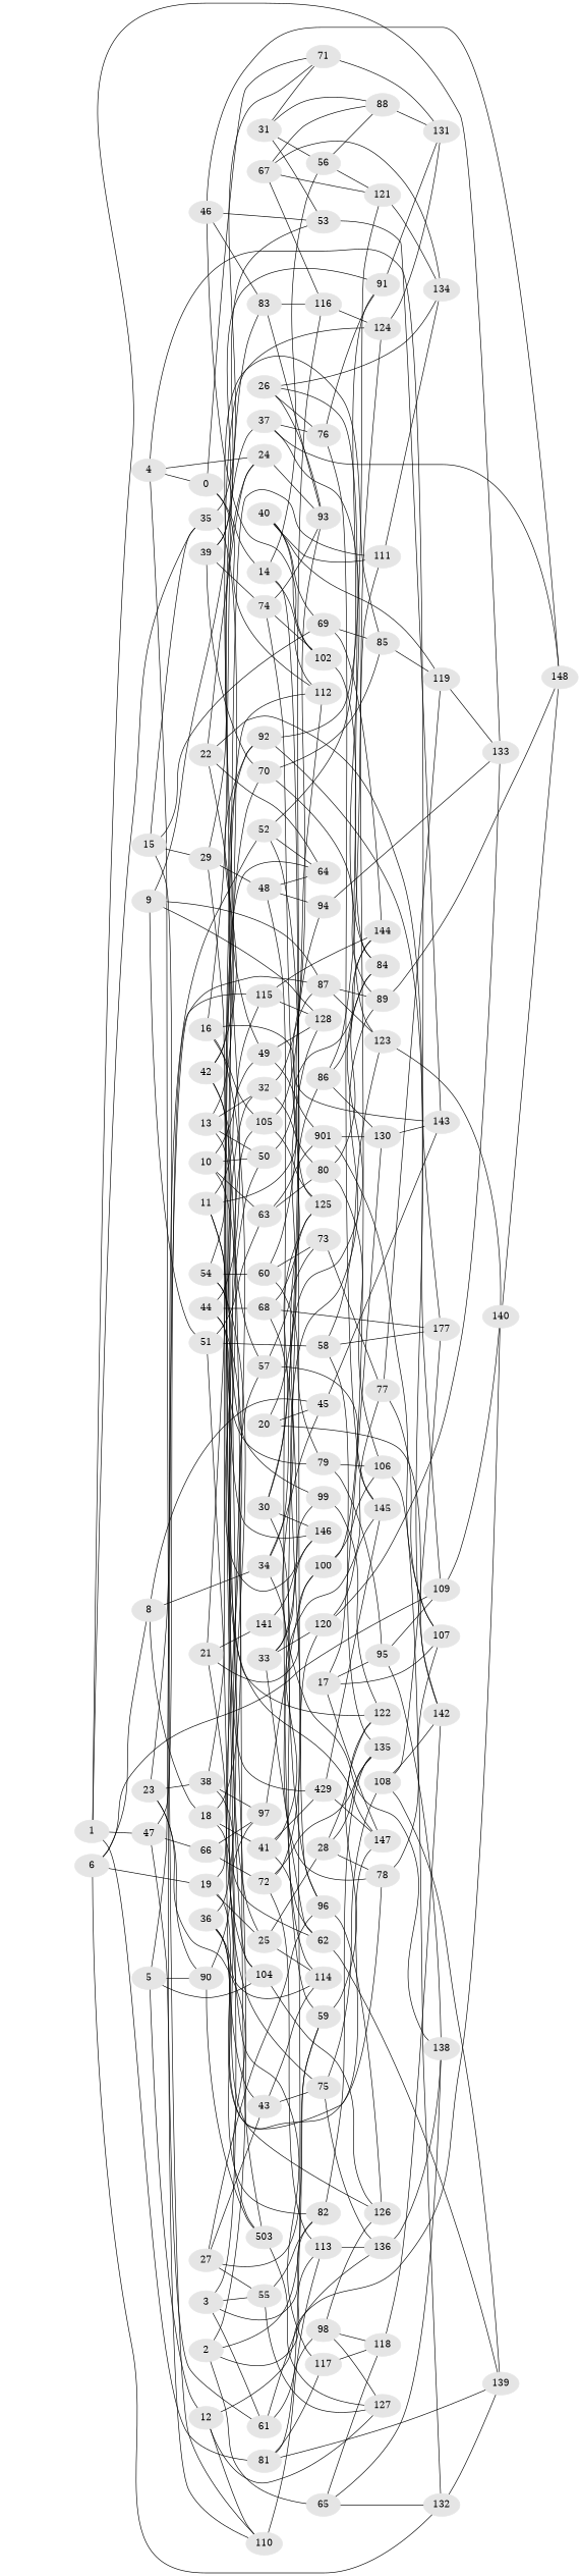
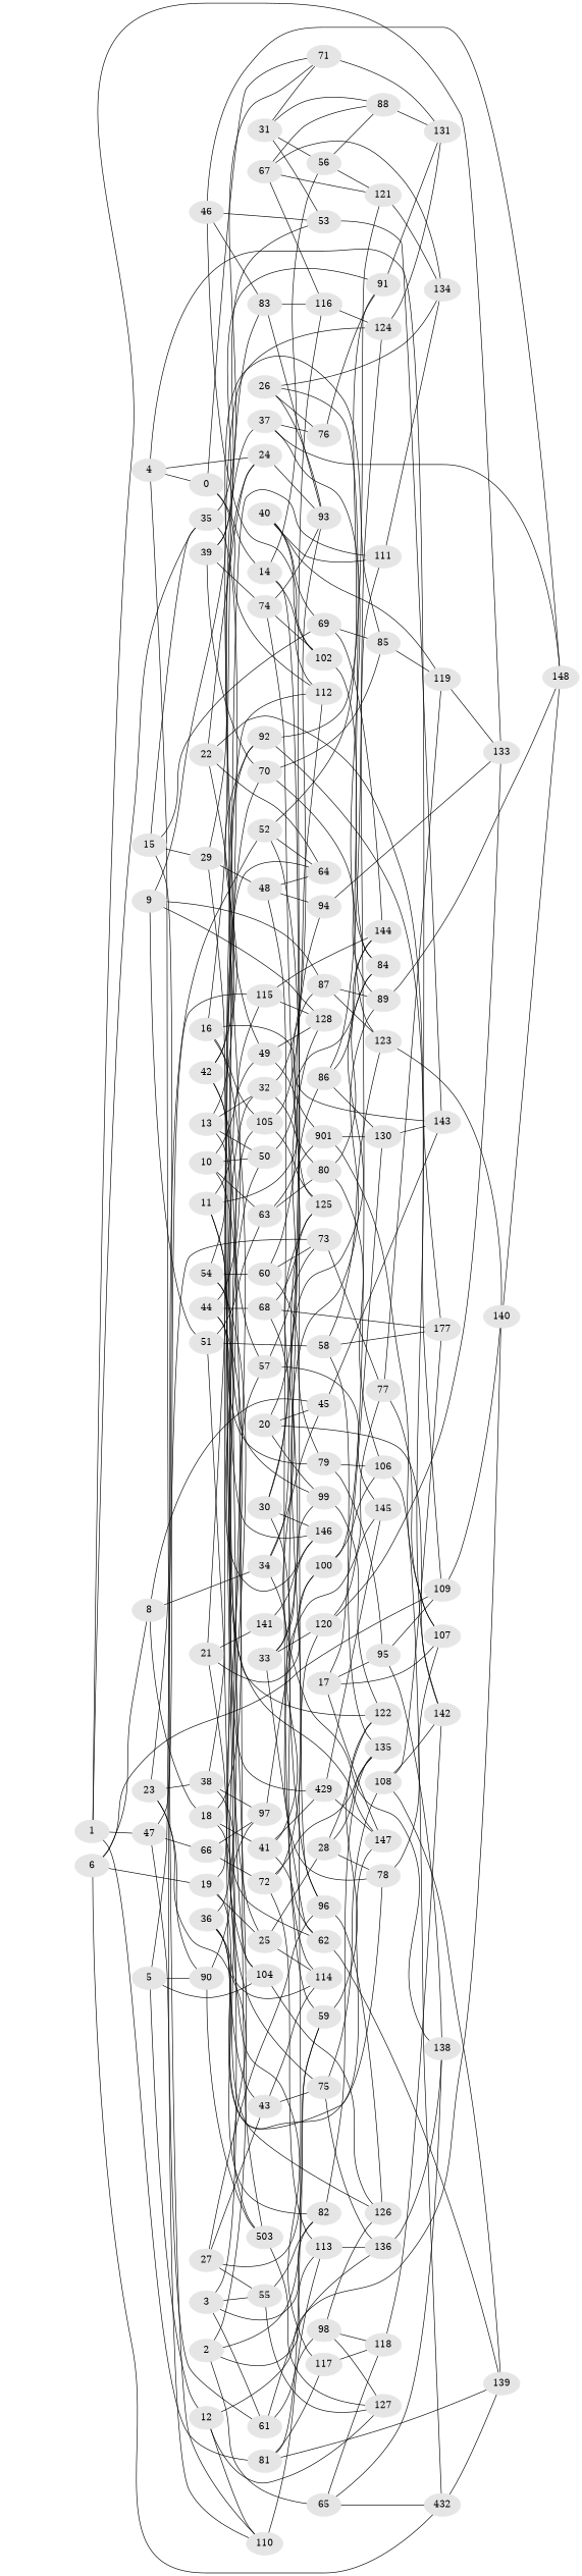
  graph {
    rankdir=LR
    node [color=gray90 style=filled]
    1
    35
    47
    81
    133
    71
    99
    61
    115
    66
    120
    117
    139
    2
    50
    59
    65
    113
    87
    122
-   132
+   132 [label=432]
    118
    138
    136
    3
    32
    55
    82
    93
    80
    127
    98
    135
    n34 [label=0]
    4
    24
    110
    n38 [label=177]
    14
    112
    5
    12
    73
    90
    104
    140
    77
    n48 [label=503]
    97
    126
    6
    8
    19
    109
    18
    34
    45
    25
    78
    111
    56
    96
    102
    131
    41
    57
    84
    143
    9
    51
    85
    128
    63
    58
    119
    123
    89
    10
    147
    n80 [label=901]
    144
    11
    49
    146
    148
    13
    79
    95
    106
    88
    121
    15
    29
    69
    37
    48
    16
    83
    105
    28
    114
    116
    125
    17
    107
    130
    62
    n108 [label=429]
    145
    134
    20
    142
    21
    43
    70
    100
    141
    75
    22
    64
    23
    38
    52
    91
    26
    76
    27
    94
    30
    124
    31
    53
    33
    36
    39
    74
    40
    42
    92
    108
    44
    68
    86
    46
    72
    54
    60
    67
    1 -- 35
    1 -- 47
    1 -- 81
    1 -- 133
    35 -- 71
    35 -- 99
    47 -- 61
    47 -- 115
    47 -- 66
    81 -- 120
    81 -- 117
    81 -- 139
    71 -- 131
    99 -- 122
    61 -- 136
    61 -- 98
    115 -- 128
    115 -- 144
    66 -- 97
    66 -- 72
    120 -- 133
    120 -- 145
    117 -- 118
    2 -- 50
    2 -- 59
    2 -- 65
    2 -- 113
    50 -- 87
    59 -- 122
    65 -- 132
    65 -- 118
    65 -- 138
    113 -- 136
    87 -- 123
    87 -- 89
    132 -- 139
    118 -- 142
    136 -- 138
    3 -- 61
    3 -- 32
    3 -- 55
    3 -- 82
    32 -- 93
    32 -- 80
    55 -- 82
    55 -- 127
    82 -- 135
    80 -- 84
    80 -- 106
    98 -- 118
    98 -- 127
    98 -- 126
    n34 -- 71
    n34 -- 14
    n34 -- 112
    4 -- n34
    4 -- 24
    4 -- 110
    4 -- n38
    24 -- 93
    110 -- 113
    14 -- 56
    14 -- 96
    14 -- 102
    5 -- 12
-   5 -- 87
+   5 -- 73
    5 -- 90
    5 -- 104
    12 -- 127
    12 -- 110
    12 -- 140
    73 -- 77
    90 -- n48
    90 -- 97
    104 -- 126
    140 -- 148
    77 -- 119
    77 -- 107
    n48 -- 127
    97 -- 100
    6 -- 132
    6 -- 8
    6 -- 19
    6 -- 109
    8 -- 18
    8 -- 34
    8 -- 45
    19 -- 25
    19 -- 78
    19 -- 111
    109 -- 140
    18 -- 126
    18 -- 41
    18 -- 57
    34 -- 45
    34 -- 78
    34 -- 84
    45 -- 143
    25 -- 28
    25 -- 114
    78 -- 107
    111 -- 134
    56 -- 88
    56 -- 121
    96 -- 126
    102 -- 123
    41 -- 77
    41 -- 62
    41 -- n108
    57 -- 73
    57 -- 145
    9 -- 87
    9 -- 51
    9 -- 85
    9 -- 128
    51 -- 117
    51 -- 63
    51 -- 58
    85 -- 119
    63 -- 80
    63 -- n80
    58 -- 135
    58 -- n38
    58 -- 123
    119 -- 133
    123 -- 140
    89 -- 148
    10 -- 115
    10 -- 50
    10 -- 63
    10 -- 147
    n80 -- 107
    n80 -- 130
    11 -- 122
    11 -- 144
    11 -- 49
    11 -- 146
    49 -- 128
    49 -- n80
    13 -- 50
    13 -- 32
    13 -- 24
    13 -- 79
    79 -- 95
    79 -- 106
    95 -- 138
    95 -- 109
    106 -- 132
    88 -- 131
    121 -- 134
    15 -- 35
    15 -- 110
    15 -- 29
    15 -- 69
    29 -- 104
    29 -- 37
    29 -- 48
    69 -- 85
    69 -- 144
    37 -- 84
    37 -- 148
    37 -- 76
    48 -- 59
    48 -- 64
    48 -- 94
    16 -- 25
    16 -- 143
    16 -- 83
    16 -- 105
    83 -- 93
    83 -- 116
    105 -- 112
    105 -- 125
    28 -- 122
    28 -- 135
    28 -- 78
    116 -- 124
    17 -- 147
    17 -- 95
    17 -- 107
    17 -- 130
    130 -- 143
    62 -- 139
    n108 -- 147
    n108 -- 145
+   20 -- 99
    20 -- 45
    20 -- 128
    20 -- 142
    21 -- 43
    21 -- 70
    21 -- 100
    21 -- 141
    43 -- 114
    43 -- 75
    70 -- 85
    70 -- 89
    100 -- 111
    100 -- 106
    141 -- 146
    75 -- 136
    75 -- 108
    22 -- 24
    22 -- 109
    22 -- 49
    22 -- 64
    23 -- 90
    23 -- n48
    23 -- 38
    23 -- 52
    38 -- 112
    38 -- 97
    38 -- 62
    52 -- 96
    52 -- 64
    52 -- 91
    91 -- 131
    26 -- 93
    26 -- 84
    26 -- 134
    26 -- 76
-   76 -- 145
    76 -- 91
    27 -- 59
    27 -- 55
    27 -- 96
    27 -- 43
    94 -- 133
    30 -- 146
    30 -- 114
    30 -- 116
    30 -- 125
    124 -- 131
    31 -- 71
    31 -- 56
    31 -- 88
    31 -- 53
    53 -- 143
    33 -- 120
    33 -- 146
    33 -- 125
    33 -- 62
    36 -- 82
    36 -- 147
    36 -- 105
    36 -- 114
    39 -- 70
    39 -- 91
    39 -- 53
    39 -- 74
    74 -- 93
    74 -- 102
    74 -- 125
    40 -- 111
    40 -- 102
    40 -- 119
    40 -- 69
    42 -- n48
    42 -- 57
    42 -- 124
    42 -- 92
    92 -- 121
    92 -- 142
    108 -- 139
    108 -- n38
    108 -- 142
    44 -- 104
    44 -- n108
    44 -- 92
    44 -- 68
    68 -- 138
    68 -- n38
    68 -- 86
    86 -- 144
    86 -- 130
    86 -- 124
    46 -- 112
    46 -- 148
    46 -- 83
    46 -- 53
    72 -- 113
    72 -- 135
    72 -- 89
    54 -- 99
    54 -- 75
    54 -- 64
    54 -- 60
    60 -- 73
    60 -- 79
    60 -- 94
    67 -- 88
    67 -- 121
    67 -- 116
    67 -- 134
  }
